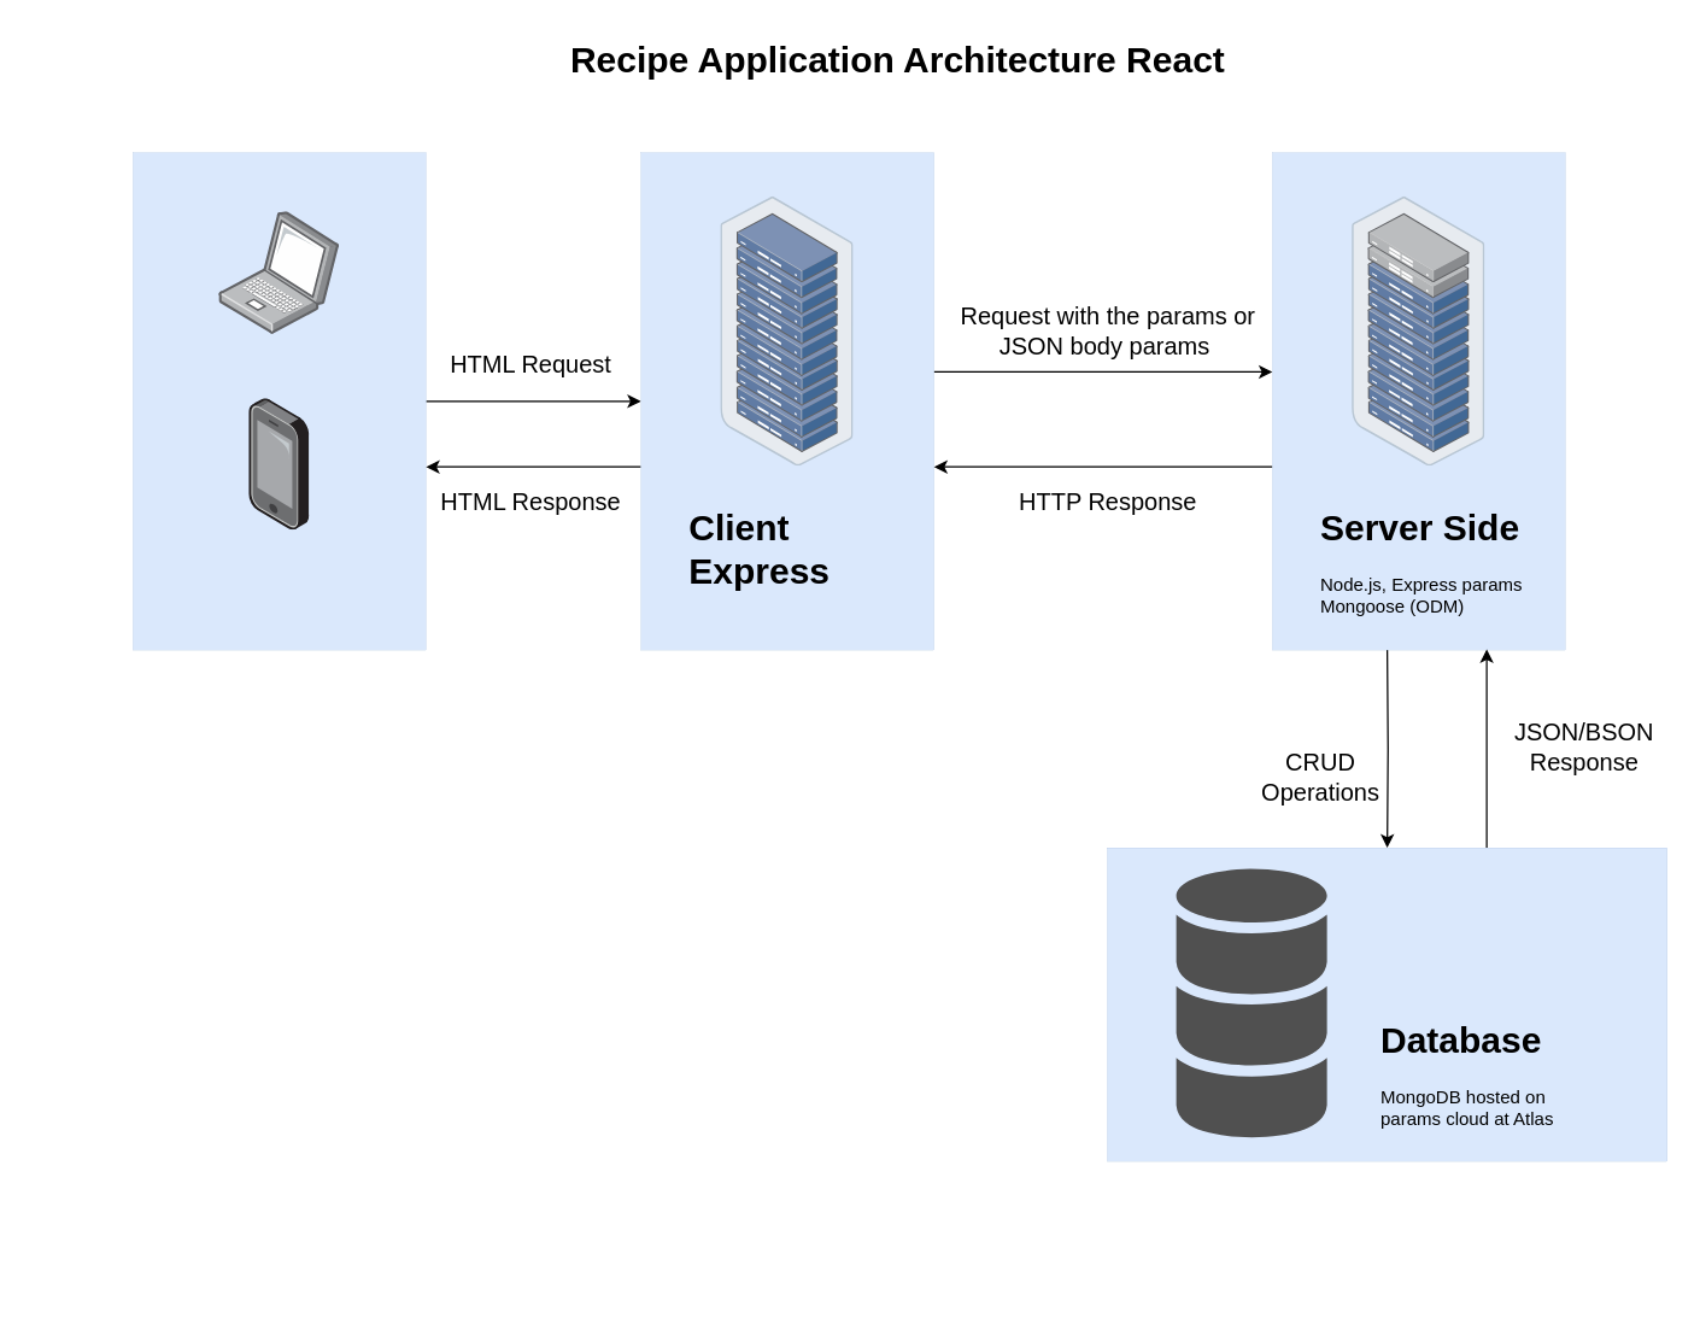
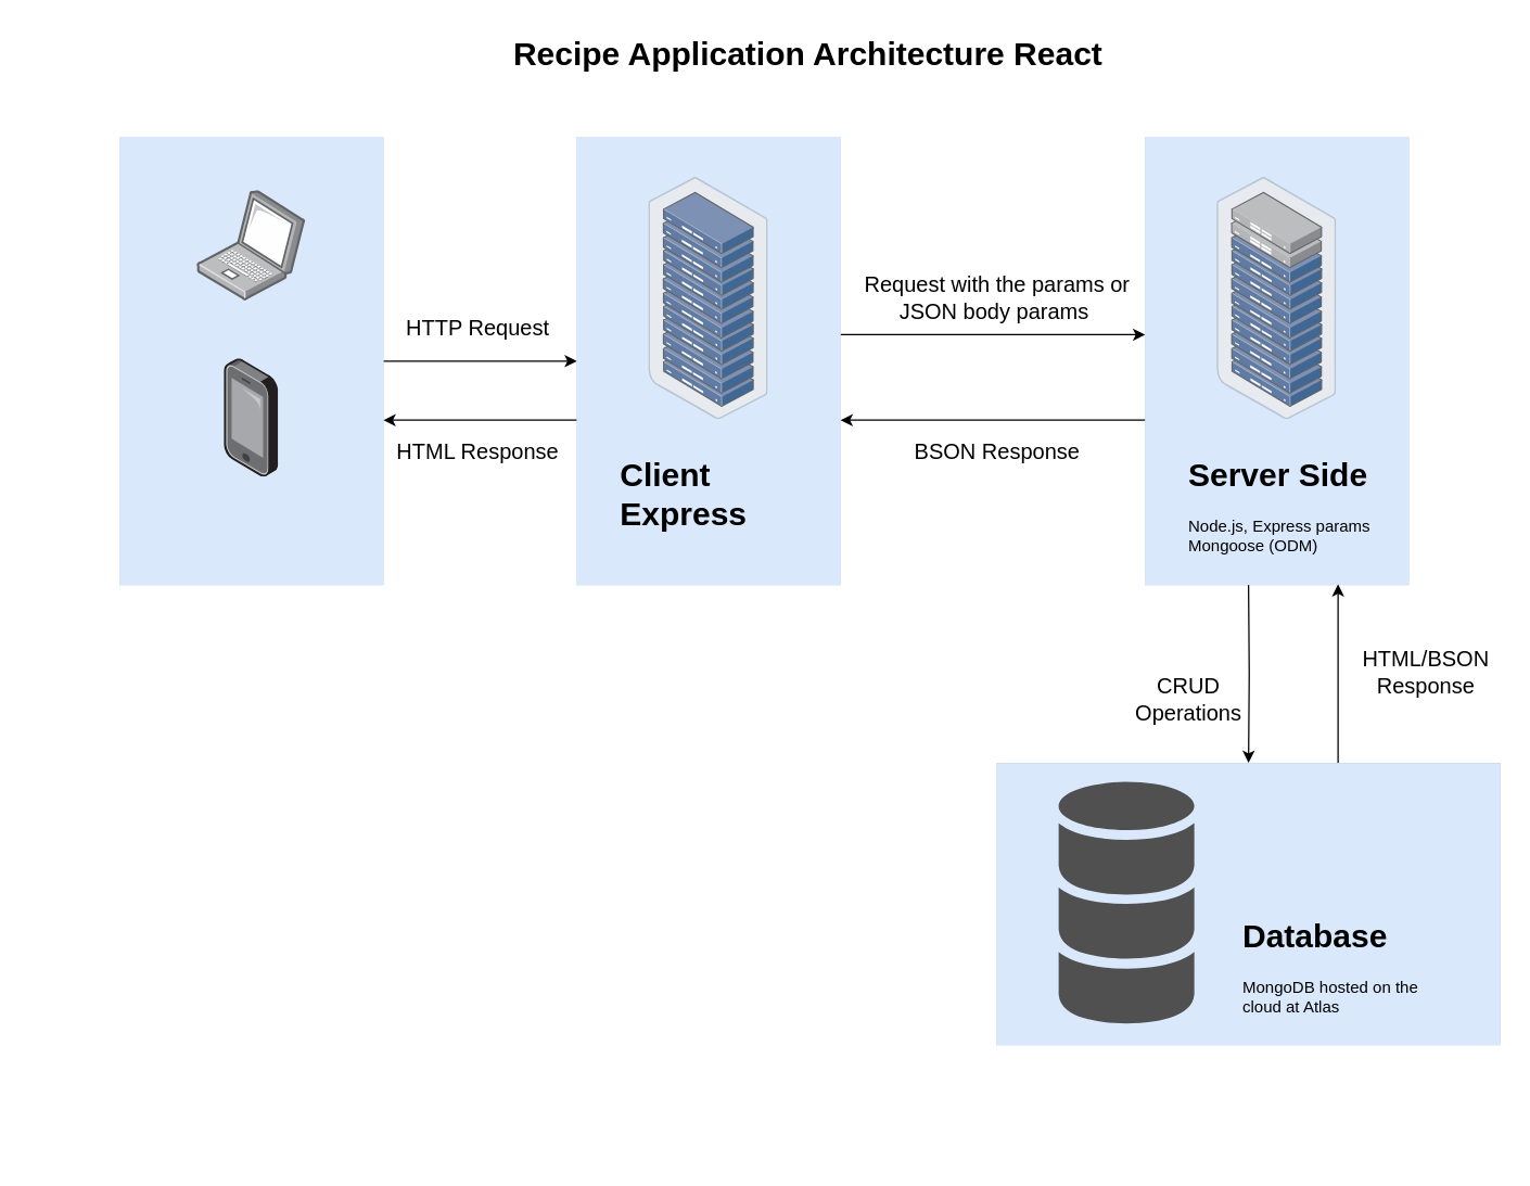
  <mxCell id="0" />
  <mxCell id="1" parent="0" />
  <mxCell id="2" value="" style="edgeStyle=orthogonalEdgeStyle;rounded=0;orthogonalLoop=1;jettySize=auto;html=1;fontSize=16;entryX=0.5;entryY=0;entryDx=0;entryDy=0;" parent="1" source="3" target="9" edge="1"><mxGeometry relative="1" as="geometry" /></mxCell>
  <mxCell id="3" value="" style="rounded=0;whiteSpace=wrap;html=1;strokeWidth=0;fontSize=16;fillColor=#dae8fc;strokeColor=#6c8ebf;rotation=-90;" parent="1" vertex="1"><mxGeometry x="20" y="168.35" width="330" height="194.43" as="geometry" /></mxCell>
  <mxCell id="4" value="Recipe Application Architecture React" style="text;strokeColor=none;fillColor=none;html=1;fontSize=24;fontStyle=1;verticalAlign=middle;align=center;strokeWidth=1;" parent="1" vertex="1"><mxGeometry x="332" y="20" width="525" height="40" as="geometry" /></mxCell>
  <mxCell id="5" value="" style="points=[];aspect=fixed;html=1;align=center;shadow=0;dashed=0;image;image=img/lib/allied_telesis/computer_and_terminals/Laptop.svg;strokeWidth=1;fontSize=16;fillColor=default;gradientColor=none;" parent="1" vertex="1"><mxGeometry x="145" y="140" width="80" height="81.14" as="geometry" /></mxCell>
  <mxCell id="6" value="" style="points=[];aspect=fixed;html=1;align=center;shadow=0;dashed=0;image;image=img/lib/allied_telesis/computer_and_terminals/Smartphone.svg;strokeWidth=1;fontSize=16;fillColor=default;gradientColor=none;" parent="1" vertex="1"><mxGeometry x="165" y="264" width="40" height="87.27" as="geometry" /></mxCell>
  <mxCell id="7" style="edgeStyle=orthogonalEdgeStyle;rounded=0;orthogonalLoop=1;jettySize=auto;html=1;exitX=0.25;exitY=0;exitDx=0;exitDy=0;entryX=0.25;entryY=1;entryDx=0;entryDy=0;" parent="1" edge="1"><mxGeometry relative="1" as="geometry"><mxPoint x="424.785" y="309.065" as="sourcePoint" /><mxPoint x="282.215" y="309.065" as="targetPoint" /></mxGeometry></mxCell>
  <mxCell id="8" style="edgeStyle=orthogonalEdgeStyle;rounded=0;orthogonalLoop=1;jettySize=auto;html=1;exitX=0.75;exitY=1;exitDx=0;exitDy=0;entryX=0.75;entryY=0;entryDx=0;entryDy=0;" parent="1" edge="1"><mxGeometry relative="1" as="geometry"><mxPoint x="619.215" y="246.065" as="sourcePoint" /><mxPoint x="843.785" y="246.065" as="targetPoint" /></mxGeometry></mxCell>
  <mxCell id="9" value="" style="rounded=0;whiteSpace=wrap;html=1;strokeWidth=0;fontSize=16;fillColor=#dae8fc;strokeColor=#6c8ebf;rotation=-90;" parent="1" vertex="1"><mxGeometry x="357" y="168.35" width="330" height="194.43" as="geometry" /></mxCell>
  <mxCell id="10" value="" style="rounded=0;whiteSpace=wrap;html=1;strokeWidth=0;fontSize=16;fillColor=#dae8fc;strokeColor=#6c8ebf;rotation=-90;" parent="1" vertex="1"><mxGeometry x="816" y="480" width="208" height="371.51" as="geometry" /></mxCell>
  <mxCell id="11" value="" style="points=[];aspect=fixed;html=1;align=center;shadow=0;dashed=0;image;image=img/lib/allied_telesis/storage/Datacenter_Server_Rack.svg;strokeWidth=0;fontSize=16;fillColor=default;gradientColor=none;" parent="1" vertex="1"><mxGeometry x="477.9" y="130" width="88.2" height="178.8" as="geometry" /></mxCell>
  <mxCell id="12" value="HTML Response" style="text;html=1;strokeColor=none;fillColor=none;align=center;verticalAlign=middle;whiteSpace=wrap;rounded=0;strokeWidth=0;fontSize=16;" parent="1" vertex="1"><mxGeometry x="287" y="317.14" width="130" height="30" as="geometry" /></mxCell>
- <mxCell id="13" value="HTML Request" style="text;html=1;strokeColor=none;fillColor=none;align=center;verticalAlign=middle;whiteSpace=wrap;rounded=0;strokeWidth=0;fontSize=16;" parent="1" vertex="1"><mxGeometry x="287" y="225.57" width="130" height="30" as="geometry" /></mxCell>
+ <mxCell id="13" value="HTTP Request" style="text;html=1;strokeColor=none;fillColor=none;align=center;verticalAlign=middle;whiteSpace=wrap;rounded=0;strokeWidth=0;fontSize=16;" parent="1" vertex="1"><mxGeometry x="287" y="225.57" width="130" height="30" as="geometry" /></mxCell>
  <mxCell id="14" value="&lt;h1&gt;Client Express&lt;/h1&gt;&lt;p&gt;HTML, CSS, JavaScript and React&lt;/p&gt;" style="text;html=1;strokeColor=none;fillColor=none;spacing=5;spacingTop=-20;whiteSpace=wrap;overflow=hidden;rounded=0;" parent="1" vertex="1"><mxGeometry x="452" y="330" width="140" height="80" as="geometry" /></mxCell>
  <mxCell id="15" style="edgeStyle=orthogonalEdgeStyle;rounded=0;orthogonalLoop=1;jettySize=auto;html=1;exitX=0.25;exitY=0;exitDx=0;exitDy=0;entryX=0.25;entryY=1;entryDx=0;entryDy=0;" parent="1" edge="1"><mxGeometry relative="1" as="geometry"><mxPoint x="843.785" y="309.065" as="sourcePoint" /><mxPoint x="619.215" y="309.065" as="targetPoint" /></mxGeometry></mxCell>
  <mxCell id="16" style="edgeStyle=orthogonalEdgeStyle;rounded=0;orthogonalLoop=1;jettySize=auto;html=1;" parent="1" target="10" edge="1"><mxGeometry relative="1" as="geometry"><mxPoint x="920" y="430" as="sourcePoint" /><Array as="points" /></mxGeometry></mxCell>
  <mxCell id="17" value="" style="rounded=0;whiteSpace=wrap;html=1;strokeWidth=0;fontSize=16;fillColor=#dae8fc;strokeColor=#6c8ebf;rotation=-90;" parent="1" vertex="1"><mxGeometry x="776" y="168.35" width="330" height="194.43" as="geometry" /></mxCell>
  <mxCell id="18" value="&lt;h1&gt;Server Side&lt;/h1&gt;&lt;p&gt;Node.js, Express params Mongoose (ODM)&lt;/p&gt;" style="text;html=1;strokeColor=none;fillColor=none;spacing=5;spacingTop=-20;whiteSpace=wrap;overflow=hidden;rounded=0;" parent="1" vertex="1"><mxGeometry x="871" y="330" width="153" height="80" as="geometry" /></mxCell>
  <mxCell id="19" value="" style="points=[];aspect=fixed;html=1;align=center;shadow=0;dashed=0;image;image=img/lib/allied_telesis/storage/Datacenter_Server_Rack_ToR.svg;" parent="1" vertex="1"><mxGeometry x="896.9" y="130" width="88.2" height="178.8" as="geometry" /></mxCell>
  <mxCell id="20" value="Request with the params or JSON body params&amp;nbsp;" style="text;html=1;strokeColor=none;fillColor=none;align=center;verticalAlign=middle;whiteSpace=wrap;rounded=0;strokeWidth=0;fontSize=16;" parent="1" vertex="1"><mxGeometry x="630" y="204.4" width="210" height="30" as="geometry" /></mxCell>
- <mxCell id="21" value="JSON/BSON Response" style="text;html=1;strokeColor=none;fillColor=none;align=center;verticalAlign=middle;whiteSpace=wrap;rounded=0;strokeWidth=0;fontSize=16;" parent="1" vertex="1"><mxGeometry x="996" y="480" width="110" height="30" as="geometry" /></mxCell>
+ <mxCell id="21" value="HTML/BSON Response" style="text;html=1;strokeColor=none;fillColor=none;align=center;verticalAlign=middle;whiteSpace=wrap;rounded=0;strokeWidth=0;fontSize=16;" parent="1" vertex="1"><mxGeometry x="996" y="480" width="110" height="30" as="geometry" /></mxCell>
  <mxCell id="22" value="" style="sketch=0;shadow=0;dashed=0;html=1;strokeColor=none;fillColor=#505050;labelPosition=center;verticalLabelPosition=bottom;verticalAlign=top;outlineConnect=0;align=center;shape=mxgraph.office.databases.database_mini_3;" parent="1" vertex="1"><mxGeometry x="780" y="575.75" width="100" height="180" as="geometry" /></mxCell>
- <mxCell id="23" value="&lt;h1&gt;Database&lt;/h1&gt;&lt;p&gt;MongoDB hosted on params cloud at Atlas&lt;/p&gt;" style="text;html=1;strokeColor=none;fillColor=none;spacing=5;spacingTop=-20;whiteSpace=wrap;overflow=hidden;rounded=0;" parent="1" vertex="1"><mxGeometry x="910.5" y="670" width="153" height="80" as="geometry" /></mxCell>
+ <mxCell id="23" value="&lt;h1&gt;Database&lt;/h1&gt;&lt;p&gt;MongoDB hosted on the cloud at Atlas&lt;/p&gt;" style="text;html=1;strokeColor=none;fillColor=none;spacing=5;spacingTop=-20;whiteSpace=wrap;overflow=hidden;rounded=0;" parent="1" vertex="1"><mxGeometry x="910.5" y="670" width="153" height="80" as="geometry" /></mxCell>
  <mxCell id="24" value="CRUD Operations" style="text;html=1;strokeColor=none;fillColor=none;align=center;verticalAlign=middle;whiteSpace=wrap;rounded=0;strokeWidth=0;fontSize=16;" parent="1" vertex="1"><mxGeometry x="825.5" y="495" width="100" height="40" as="geometry" /></mxCell>
- <mxCell id="25" value="HTTP Response" style="text;html=1;strokeColor=none;fillColor=none;align=center;verticalAlign=middle;whiteSpace=wrap;rounded=0;strokeWidth=0;fontSize=16;" parent="1" vertex="1"><mxGeometry x="668" y="312.14" width="134" height="40" as="geometry" /></mxCell>
+ <mxCell id="25" value="BSON Response" style="text;html=1;strokeColor=none;fillColor=none;align=center;verticalAlign=middle;whiteSpace=wrap;rounded=0;strokeWidth=0;fontSize=16;" parent="1" vertex="1"><mxGeometry x="668" y="312.14" width="134" height="40" as="geometry" /></mxCell>
  <mxCell id="26" style="edgeStyle=orthogonalEdgeStyle;rounded=0;orthogonalLoop=1;jettySize=auto;html=1;" parent="1" edge="1"><mxGeometry relative="1" as="geometry"><mxPoint x="986" y="561.755" as="sourcePoint" /><mxPoint x="986" y="430" as="targetPoint" /><Array as="points" /></mxGeometry></mxCell>
